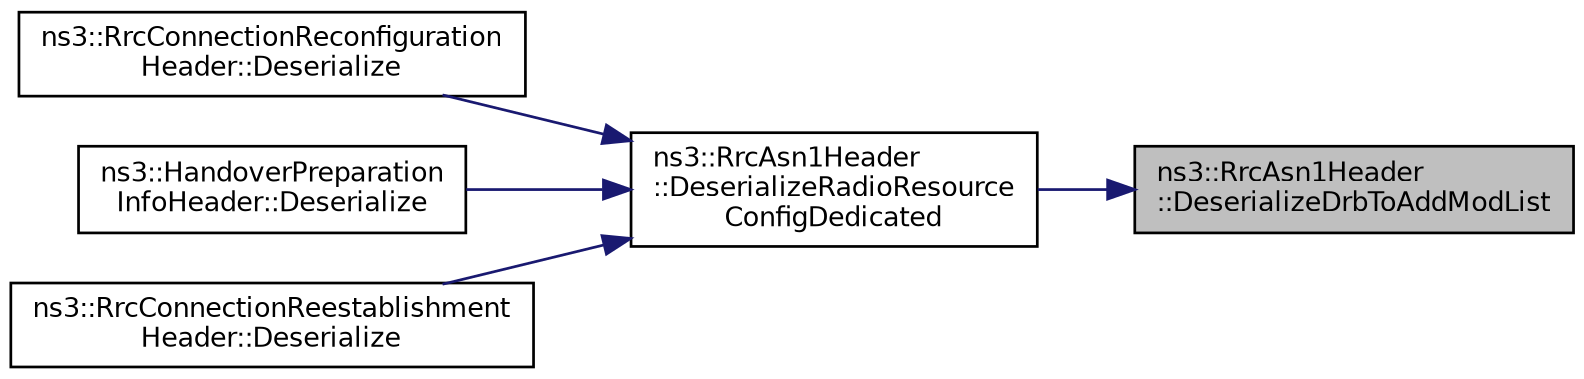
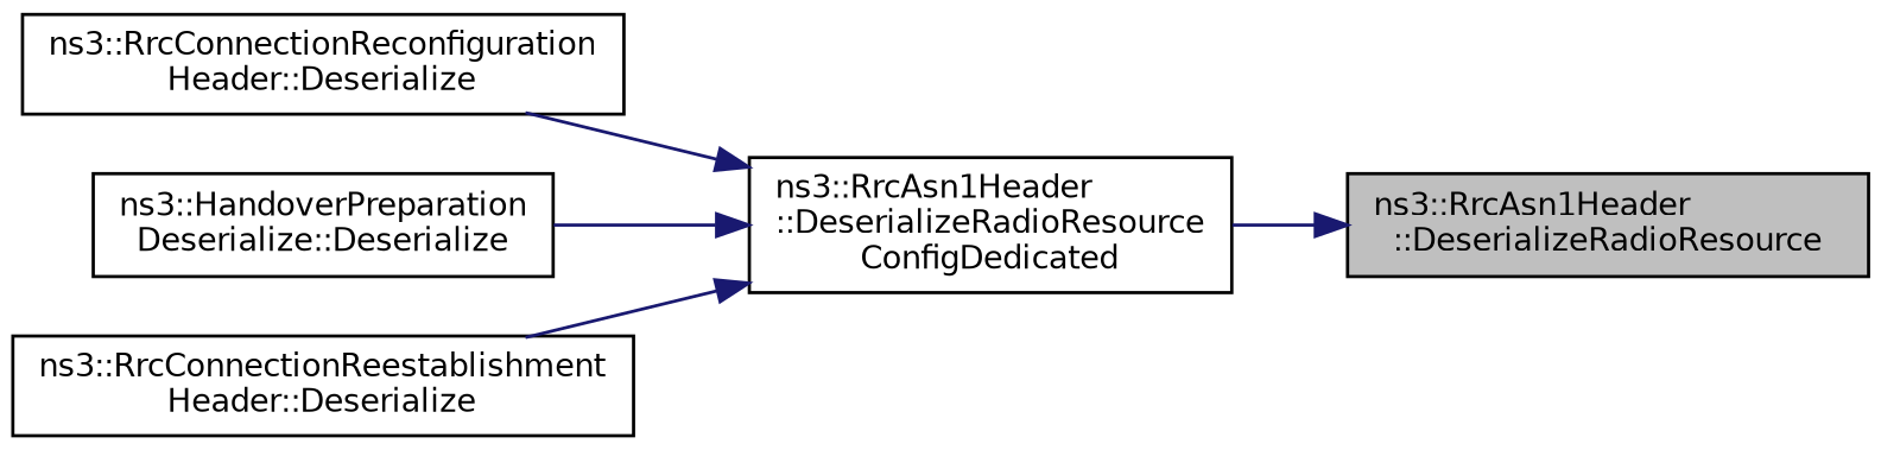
  digraph {
    rankdir=RL
    node [color=black fillcolor=white fontname=Helvetica fontsize=10 shape=record style=filled]
    edge [color=midnightblue dir=back fontname=Helvetica fontsize=10 labelfontname=Helvetica labelfontsize=10 style=solid]
-   n1 [fillcolor=grey75 fontcolor=black height=0.2 label="ns3::RrcAsn1Header\l::DeserializeDrbToAddModList" width=0.4]
+   n1 [fillcolor=grey75 fontcolor=black height=0.2 label="ns3::RrcAsn1Header\l::DeserializeRadioResource" width=0.4]
    n2 [height=0.2 label="ns3::RrcAsn1Header\l::DeserializeRadioResource\lConfigDedicated" width=0.4]
    n3 [height=0.2 label="ns3::RrcConnectionReconfiguration\lHeader::Deserialize" width=0.4]
-   n4 [height=0.2 label="ns3::HandoverPreparation\lInfoHeader::Deserialize" width=0.4]
+   n4 [height=0.2 label="ns3::HandoverPreparation\lDeserialize::Deserialize" width=0.4]
    n5 [height=0.2 label="ns3::RrcConnectionReestablishment\lHeader::Deserialize" width=0.4]
    n1 -> n2
    n2 -> n3
    n2 -> n4
    n2 -> n5
  }
